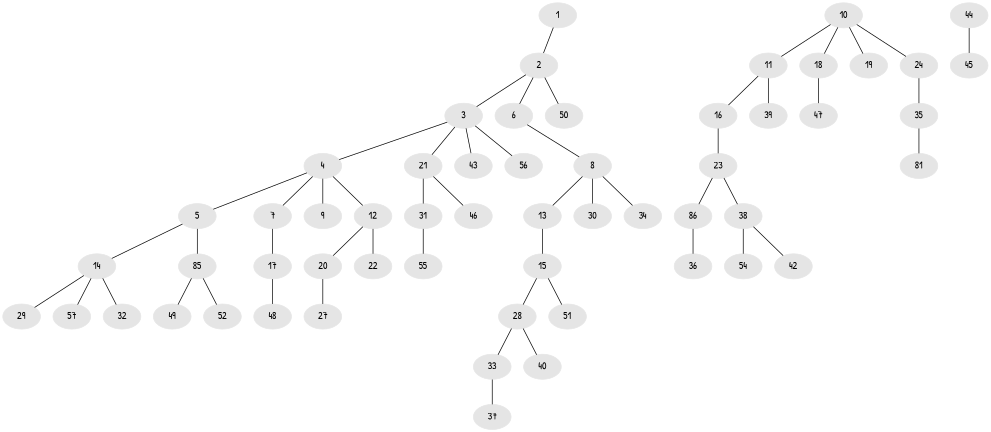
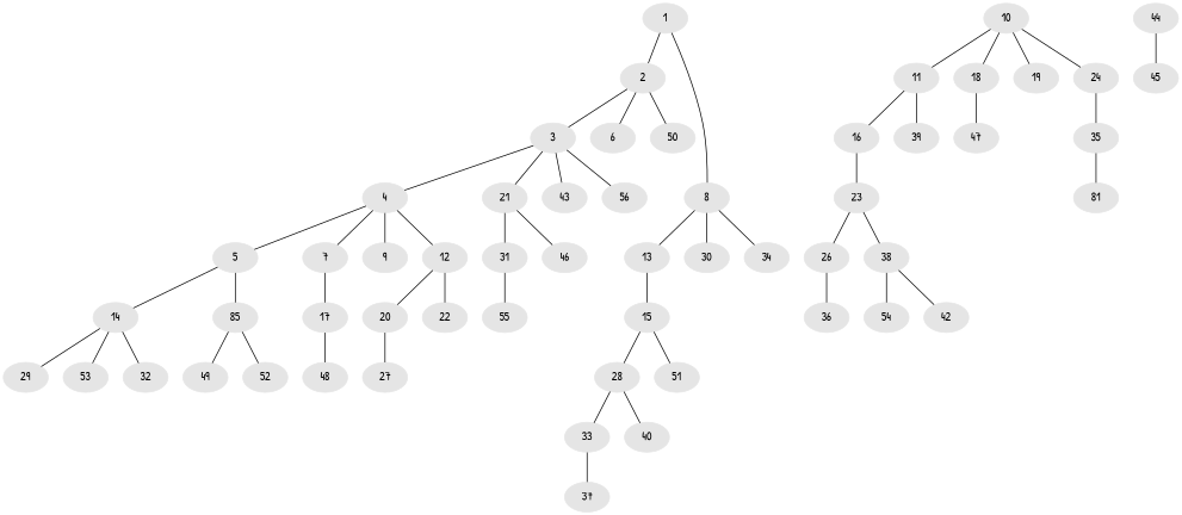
  graph {
    fontname="Patrick Hand"
    node [color=gray90 fontname="Patrick Hand" style=filled]
    edge [fontname="Patrick Hand"]
    1
    2
    8
    3
    6
    50
    13
    30
    34
    4
    21
    43
    56
    5
    7
    9
    12
    31
    46
    14
    n21 [label=85]
    17
    20
    22
    29
-   53 [label=57]
+   53
    32
    49
    52
    10
    11
    18
    19
    24
    48
    15
    16
    39
    47
    35
    23
    27
    28
    51
    33
    40
-   26 [label=86]
+   26
    38
    55
    36
    54
    42
    n53 [label=81]
    44
    45
    37
    1 -- 2
-   6 -- 8
+   1 -- 8
    2 -- 3
    2 -- 6
    2 -- 50
    8 -- 13
    8 -- 30
    8 -- 34
    3 -- 4
    3 -- 21
    3 -- 43
    3 -- 56
    13 -- 15
    4 -- 5
    4 -- 7
    4 -- 9
    4 -- 12
    21 -- 31
    21 -- 46
    5 -- 14
    5 -- n21
    7 -- 17
    12 -- 20
    12 -- 22
    31 -- 55
    14 -- 29
    14 -- 53
    14 -- 32
    n21 -- 49
    n21 -- 52
    17 -- 48
    20 -- 27
    10 -- 11
    10 -- 18
    10 -- 19
    10 -- 24
    11 -- 16
    11 -- 39
    18 -- 47
    24 -- 35
    15 -- 28
    15 -- 51
    16 -- 23
    35 -- n53
    23 -- 26
    23 -- 38
    28 -- 33
    28 -- 40
    33 -- 37
    26 -- 36
    38 -- 54
    38 -- 42
    44 -- 45
  }
